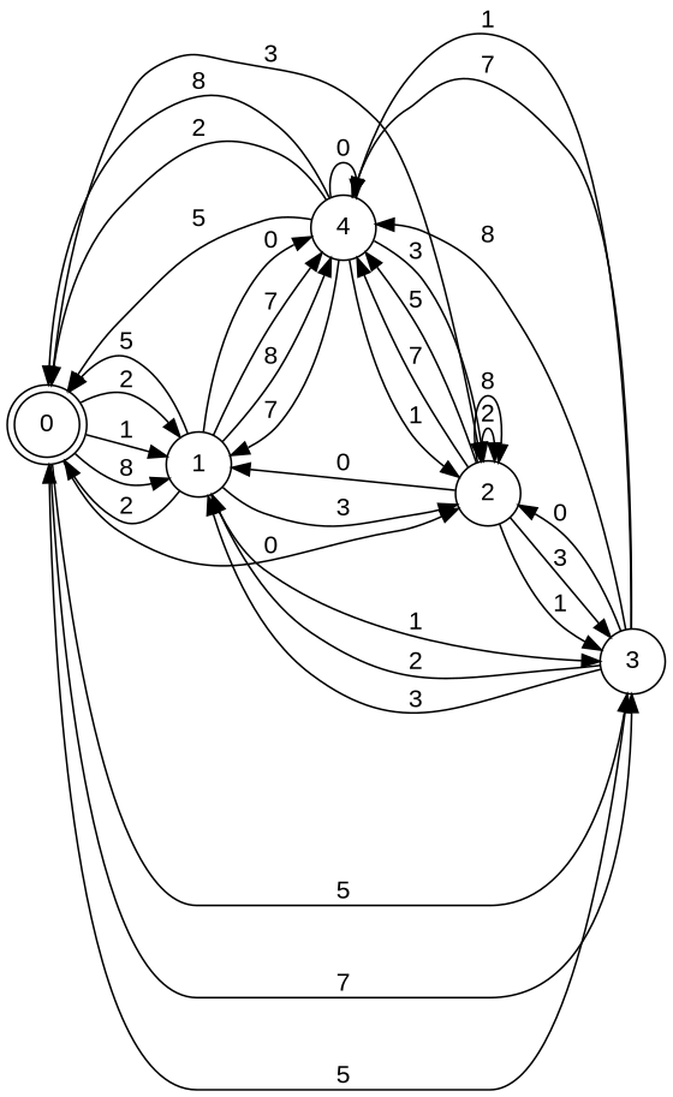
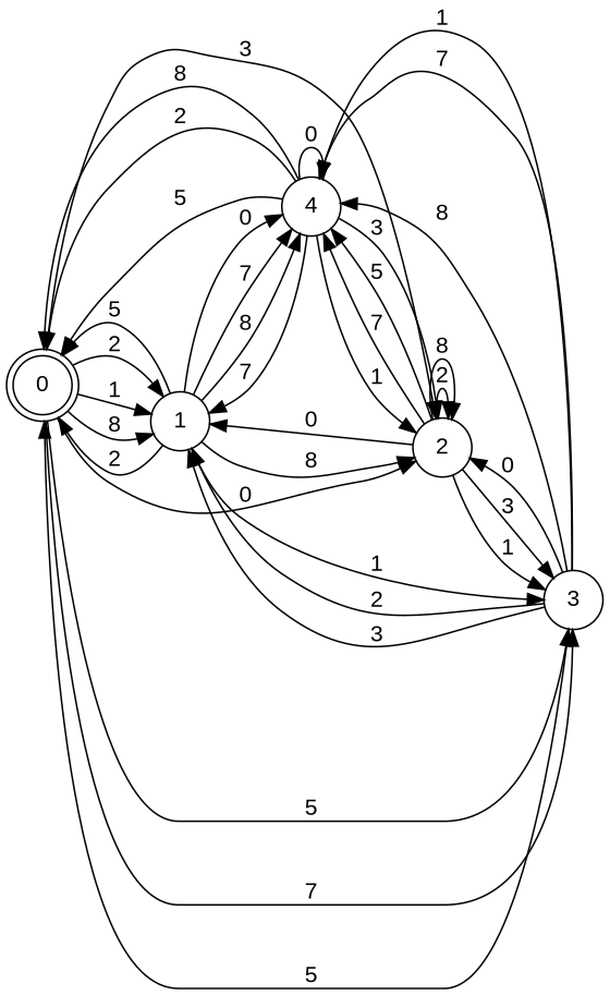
  digraph {
    fontname="Liberation Sans"
    rankdir=LR
    node [fontname="Liberation Sans" shape=circle]
    edge [fontname="Liberation Sans"]
    n1 [label=0 shape=doublecircle]
    n2 [label=1]
    n3 [label=2]
    n4 [label=3]
    n5 [label=4]
    n1 -> n2 [label=2]
    n1 -> n2 [label=1]
    n1 -> n2 [label=8]
    n1 -> n3 [label=3]
    n1 -> n3 [label=0]
    n1 -> n4 [label=5]
    n1 -> n4 [label=7]
    n2 -> n1 [label=2]
    n2 -> n1 [label=5]
-   n2 -> n3 [label=3]
+   n2 -> n3 [label=8]
    n2 -> n4 [label=1]
    n2 -> n5 [label=0]
    n2 -> n5 [label=7]
    n2 -> n5 [label=8]
    n3 -> n2 [label=0]
    n3 -> n3 [label=2]
    n3 -> n3 [label=8]
    n3 -> n4 [label=3]
    n3 -> n4 [label=1]
    n3 -> n5 [label=5]
    n3 -> n5 [label=7]
    n4 -> n1 [label=5]
    n4 -> n2 [label=2]
    n4 -> n2 [label=3]
    n4 -> n3 [label=0]
    n4 -> n5 [label=7]
    n4 -> n5 [label=1]
    n4 -> n5 [label=8]
    n5 -> n1 [label=2]
    n5 -> n1 [label=5]
    n5 -> n1 [label=8]
    n5 -> n2 [label=7]
    n5 -> n3 [label=3]
    n5 -> n3 [label=1]
    n5 -> n5 [label=0]
  }
